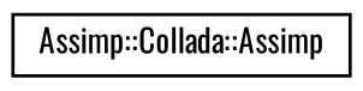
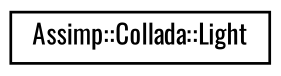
  digraph {
    rankdir=LR
    fontname=Oswald
-   n1 [color=black fillcolor=white fontname=Oswald fontsize=10 height=0.2 label="Assimp::Collada::Assimp" shape=record style=filled width=0.4]
+   n1 [color=black fillcolor=white fontname=Oswald fontsize=10 height=0.2 label="Assimp::Collada::Light" shape=record style=filled width=0.4]
  }
